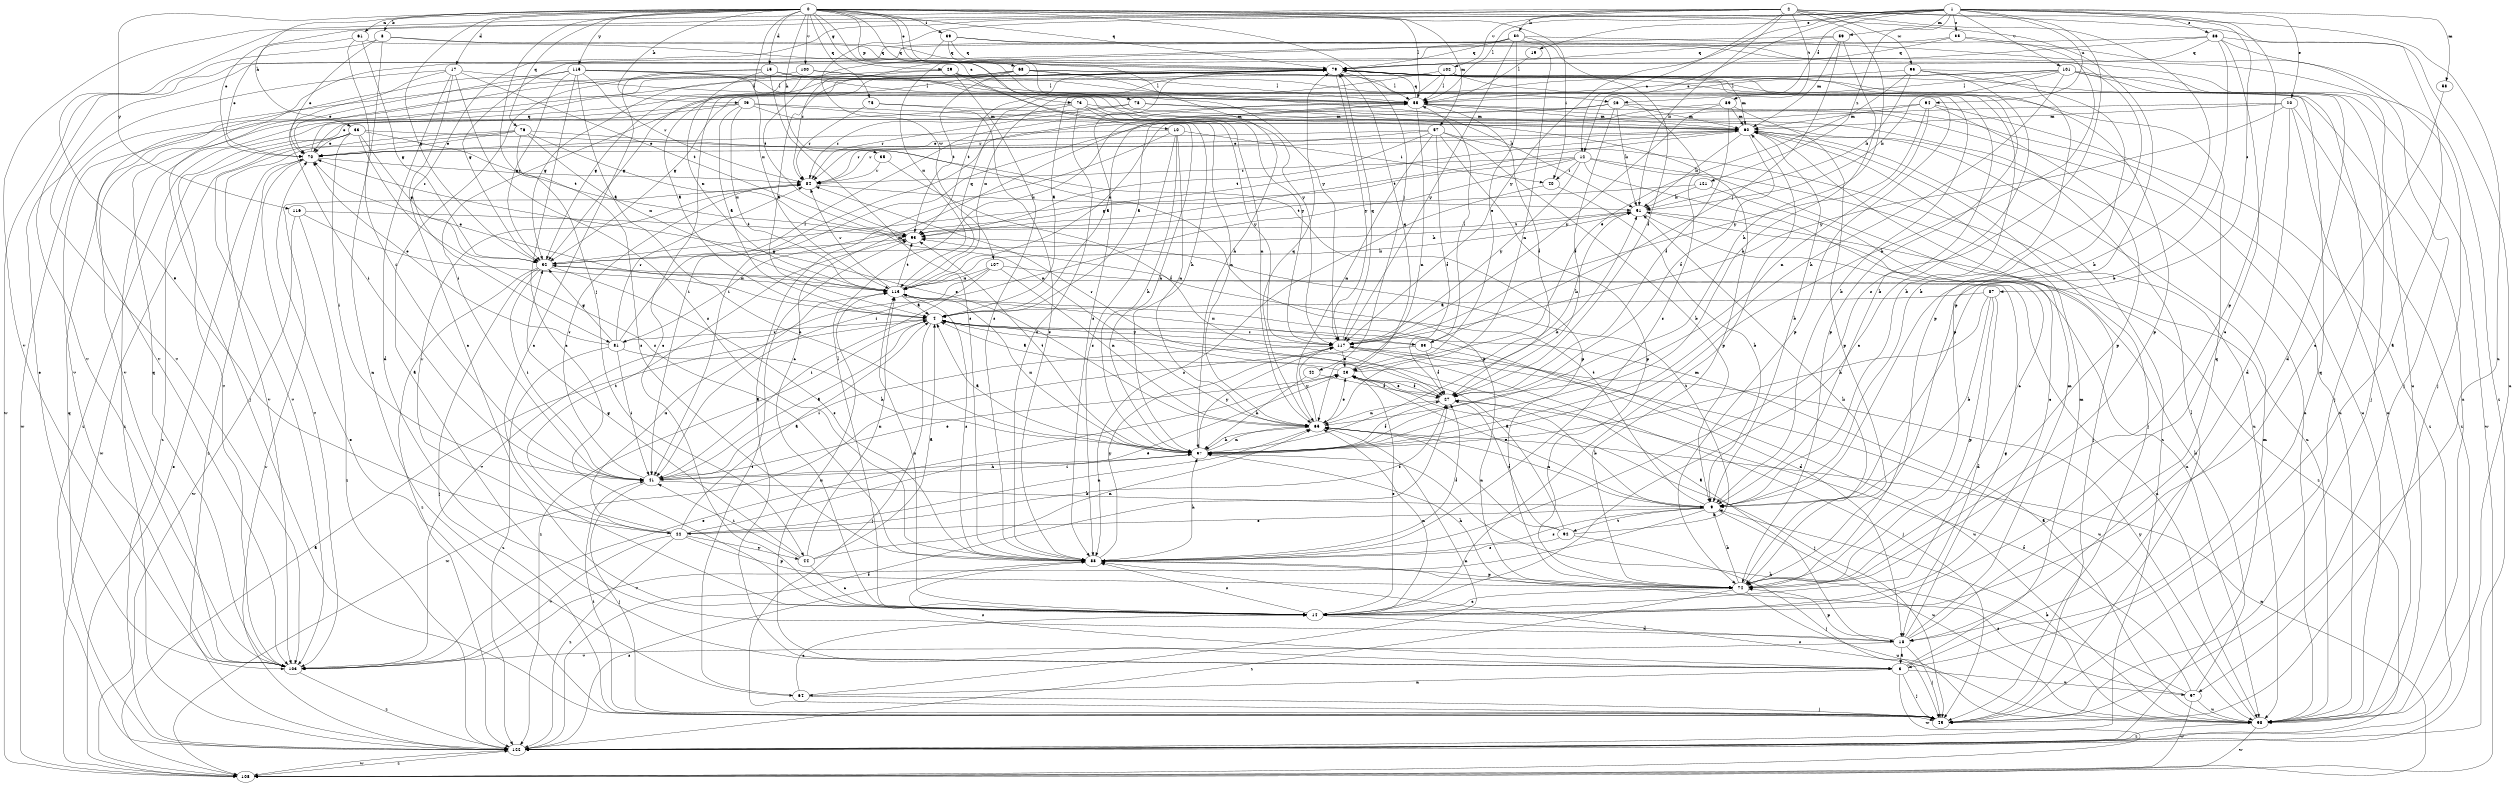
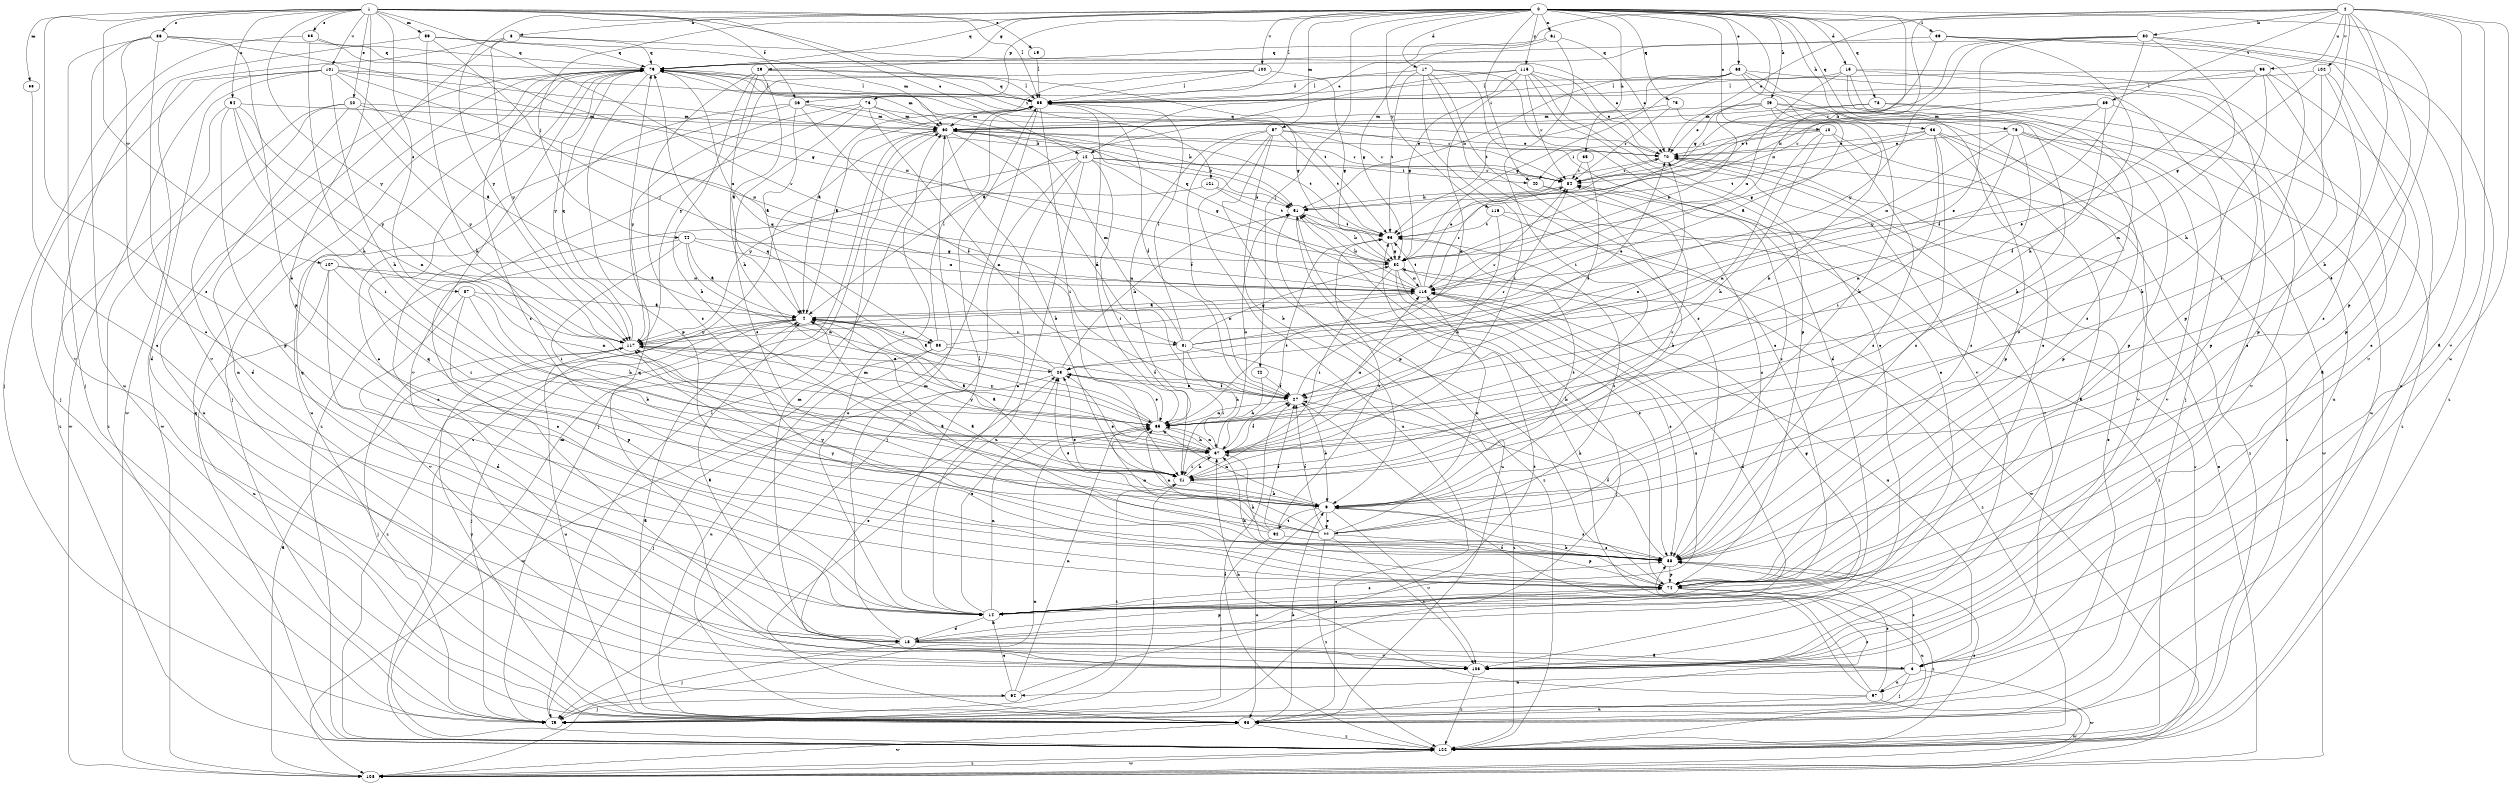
  strict digraph {
    0
    8
    10
    15
    17
    29
    32
    33
    35
    39
    40
    42
    44
    49
    55
    57
    61
    68
    73
    74
    75
    76
    78
    79
    100
    113
    115
    116
    117
    70
    64
    108
    88
    3
    37
    65
    9
    14
    26
    103
    93
    41
    18
    4
    51
    45
    122
    84
    27
    98
    60
    23
    1
    12
    19
    20
    58
    59
    81
    85
    86
    87
    94
    101
    107
    121
    83
    2
    22
    50
    89
    95
    97
    102
    92
    0 -> 8 [label=b]
    0 -> 10 [label=c]
    0 -> 15 [label=d]
    0 -> 17 [label=d]
    0 -> 29 [label=g]
    0 -> 32 [label=g]
    0 -> 33 [label=h]
    0 -> 35 [label=h]
    0 -> 39 [label=i]
    0 -> 40 [label=i]
    0 -> 42 [label=j]
    0 -> 44 [label=j]
    0 -> 49 [label=k]
    0 -> 55 [label=l]
    0 -> 57 [label=m]
    0 -> 61 [label=n]
    0 -> 68 [label=o]
    0 -> 73 [label=p]
    0 -> 74 [label=p]
    0 -> 75 [label=q]
    0 -> 76 [label=q]
    0 -> 78 [label=q]
    0 -> 79 [label=q]
    0 -> 100 [label=v]
    0 -> 113 [label=x]
    0 -> 115 [label=y]
    0 -> 116 [label=y]
    0 -> 117 [label=y]
    8 -> 79 [label=q]
    8 -> 117 [label=y]
    8 -> 70 [label=o]
    8 -> 64 [label=n]
    8 -> 108 [label=w]
    10 -> 40 [label=i]
    10 -> 70 [label=o]
    10 -> 88 [label=s]
    10 -> 3 [label=a]
    10 -> 37 [label=h]
    10 -> 65 [label=n]
    15 -> 55 [label=l]
    15 -> 113 [label=x]
    15 -> 88 [label=s]
    15 -> 3 [label=a]
    15 -> 9 [label=b]
    15 -> 14 [label=c]
    17 -> 88 [label=s]
    17 -> 14 [label=c]
    17 -> 26 [label=f]
    17 -> 103 [label=o]
    17 -> 93 [label=t]
    17 -> 41 [label=i]
    17 -> 18 [label=d]
    29 -> 32 [label=g]
    29 -> 55 [label=l]
    29 -> 88 [label=s]
    29 -> 37 [label=h]
    29 -> 9 [label=b]
    29 -> 4 [label=a]
    32 -> 113 [label=x]
    32 -> 88 [label=s]
    32 -> 41 [label=i]
    32 -> 51 [label=k]
    32 -> 45 [label=j]
    32 -> 122 [label=z]
    33 -> 32 [label=g]
    33 -> 74 [label=p]
    33 -> 70 [label=o]
    33 -> 88 [label=s]
    33 -> 103 [label=v]
    33 -> 93 [label=t]
    33 -> 41 [label=i]
    33 -> 122 [label=z]
    35 -> 84 [label=r]
    35 -> 27 [label=f]
    39 -> 74 [label=p]
    39 -> 79 [label=q]
    39 -> 37 [label=h]
    39 -> 93 [label=t]
    39 -> 98 [label=u]
    40 -> 88 [label=s]
    40 -> 9 [label=b]
    42 -> 37 [label=h]
    42 -> 27 [label=f]
    44 -> 32 [label=g]
    44 -> 113 [label=x]
    44 -> 65 [label=n]
    44 -> 14 [label=c]
    44 -> 41 [label=i]
    44 -> 4 [label=a]
    49 -> 113 [label=x]
    49 -> 70 [label=o]
    49 -> 37 [label=h]
    49 -> 4 [label=a]
    49 -> 122 [label=z]
    49 -> 98 [label=u]
    49 -> 60 [label=m]
    55 -> 79 [label=q]
    55 -> 65 [label=n]
    55 -> 41 [label=i]
    55 -> 4 [label=a]
    55 -> 27 [label=f]
    55 -> 98 [label=u]
    55 -> 60 [label=m]
    57 -> 74 [label=p]
    57 -> 70 [label=o]
    57 -> 65 [label=n]
    57 -> 9 [label=b]
    57 -> 93 [label=t]
    57 -> 84 [label=r]
    57 -> 27 [label=f]
    57 -> 98 [label=u]
    61 -> 32 [label=g]
    61 -> 79 [label=q]
    61 -> 70 [label=o]
    61 -> 41 [label=i]
    68 -> 32 [label=g]
    68 -> 55 [label=l]
    68 -> 9 [label=b]
    68 -> 14 [label=c]
    68 -> 93 [label=t]
    68 -> 51 [label=k]
    68 -> 45 [label=j]
    68 -> 98 [label=u]
    73 -> 117 [label=y]
    73 -> 88 [label=s]
    73 -> 65 [label=n]
    73 -> 122 [label=z]
    73 -> 84 [label=r]
    73 -> 60 [label=m]
    74 -> 37 [label=h]
    74 -> 9 [label=b]
    74 -> 14 [label=c]
    74 -> 51 [label=k]
    74 -> 122 [label=z]
    74 -> 98 [label=u]
    75 -> 88 [label=s]
    75 -> 84 [label=r]
    75 -> 60 [label=m]
    76 -> 74 [label=p]
    76 -> 113 [label=x]
    76 -> 70 [label=o]
    76 -> 108 [label=w]
    76 -> 88 [label=s]
    76 -> 65 [label=n]
    76 -> 103 [label=v]
    78 -> 74 [label=p]
    78 -> 103 [label=v]
    78 -> 84 [label=r]
    78 -> 60 [label=m]
    79 -> 55 [label=l]
    79 -> 74 [label=p]
    79 -> 117 [label=y]
    79 -> 108 [label=w]
    79 -> 88 [label=s]
    79 -> 103 [label=v]
    79 -> 93 [label=t]
    79 -> 45 [label=j]
    79 -> 60 [label=m]
    100 -> 32 [label=g]
    100 -> 55 [label=l]
    100 -> 117 [label=y]
    100 -> 4 [label=a]
    113 -> 79 [label=q]
    113 -> 70 [label=o]
    113 -> 88 [label=s]
    113 -> 93 [label=t]
    113 -> 18 [label=d]
    113 -> 4 [label=a]
    113 -> 51 [label=k]
    113 -> 84 [label=r]
    115 -> 32 [label=g]
    115 -> 55 [label=l]
    115 -> 74 [label=p]
    115 -> 70 [label=o]
    115 -> 65 [label=n]
    115 -> 14 [label=c]
    115 -> 103 [label=v]
    115 -> 4 [label=a]
    115 -> 84 [label=r]
    116 -> 108 [label=w]
    116 -> 37 [label=h]
    116 -> 93 [label=t]
    116 -> 122 [label=z]
    117 -> 79 [label=q]
    117 -> 41 [label=i]
    117 -> 45 [label=j]
    117 -> 98 [label=u]
    117 -> 23 [label=e]
    70 -> 79 [label=q]
    70 -> 103 [label=v]
    70 -> 122 [label=z]
    70 -> 84 [label=r]
    64 -> 65 [label=n]
    64 -> 14 [label=c]
    64 -> 93 [label=t]
    64 -> 45 [label=j]
    108 -> 70 [label=o]
    108 -> 65 [label=n]
    108 -> 4 [label=a]
    108 -> 122 [label=z]
    88 -> 74 [label=p]
    88 -> 117 [label=y]
    88 -> 37 [label=h]
    88 -> 27 [label=f]
    3 -> 79 [label=q]
    3 -> 113 [label=x]
    3 -> 64 [label=n]
    3 -> 108 [label=w]
    3 -> 88 [label=s]
    3 -> 45 [label=j]
    3 -> 60 [label=m]
    3 -> 97 [label=u]
    37 -> 113 [label=x]
    37 -> 117 [label=y]
    37 -> 65 [label=n]
    37 -> 93 [label=t]
    37 -> 41 [label=i]
    37 -> 4 [label=a]
    37 -> 51 [label=k]
    37 -> 27 [label=f]
    65 -> 79 [label=q]
    65 -> 117 [label=y]
    65 -> 70 [label=o]
    65 -> 37 [label=h]
    65 -> 23 [label=e]
    9 -> 88 [label=s]
    9 -> 65 [label=n]
    9 -> 103 [label=v]
    9 -> 93 [label=t]
    9 -> 98 [label=u]
    9 -> 23 [label=e]
    9 -> 22 [label=e]
    9 -> 92 [label=t]
    14 -> 55 [label=l]
    14 -> 113 [label=x]
    14 -> 88 [label=s]
    14 -> 65 [label=n]
    14 -> 18 [label=d]
    14 -> 60 [label=m]
    14 -> 23 [label=e]
    26 -> 14 [label=c]
    26 -> 4 [label=a]
    26 -> 51 [label=k]
    26 -> 27 [label=f]
    26 -> 98 [label=u]
    26 -> 60 [label=m]
    103 -> 79 [label=q]
    103 -> 122 [label=z]
    103 -> 23 [label=e]
    93 -> 32 [label=g]
    41 -> 37 [label=h]
    41 -> 9 [label=b]
    41 -> 4 [label=a]
    41 -> 45 [label=j]
    41 -> 84 [label=r]
    41 -> 23 [label=e]
    18 -> 32 [label=g]
    18 -> 74 [label=p]
    18 -> 79 [label=q]
    18 -> 3 [label=a]
    18 -> 103 [label=v]
    18 -> 4 [label=a]
    18 -> 45 [label=j]
    18 -> 60 [label=m]
    4 -> 117 [label=y]
    4 -> 45 [label=j]
    4 -> 122 [label=z]
    4 -> 81 [label=r]
    4 -> 83 [label=r]
    51 -> 93 [label=t]
    51 -> 122 [label=z]
    51 -> 98 [label=u]
    45 -> 55 [label=l]
    45 -> 70 [label=o]
    45 -> 41 [label=i]
    122 -> 79 [label=q]
    122 -> 108 [label=w]
    122 -> 88 [label=s]
    122 -> 84 [label=r]
    122 -> 27 [label=f]
    122 -> 60 [label=m]
    84 -> 51 [label=k]
    27 -> 65 [label=n]
    27 -> 9 [label=b]
    27 -> 84 [label=r]
    27 -> 23 [label=e]
    98 -> 117 [label=y]
    98 -> 108 [label=w]
    98 -> 88 [label=s]
    98 -> 9 [label=b]
    98 -> 4 [label=a]
    98 -> 122 [label=z]
    60 -> 70 [label=o]
    60 -> 9 [label=b]
    60 -> 93 [label=t]
    60 -> 51 [label=k]
    60 -> 45 [label=j]
    60 -> 122 [label=z]
    60 -> 84 [label=r]
    60 -> 27 [label=f]
    23 -> 79 [label=q]
    23 -> 4 [label=a]
    23 -> 51 [label=k]
    23 -> 45 [label=j]
    23 -> 27 [label=f]
    1 -> 55 [label=l]
    1 -> 74 [label=p]
    1 -> 117 [label=y]
    1 -> 88 [label=s]
    1 -> 26 [label=f]
    1 -> 12 [label=c]
    1 -> 19 [label=e]
    1 -> 20 [label=e]
    1 -> 58 [label=m]
    1 -> 59 [label=m]
    1 -> 81 [label=r]
    1 -> 85 [label=s]
    1 -> 86 [label=s]
    1 -> 87 [label=s]
    1 -> 94 [label=u]
    1 -> 101 [label=v]
    1 -> 107 [label=w]
    1 -> 121 [label=z]
    12 -> 32 [label=g]
    12 -> 40 [label=i]
    12 -> 117 [label=y]
    12 -> 14 [label=c]
    12 -> 41 [label=i]
    12 -> 45 [label=j]
    12 -> 84 [label=r]
    12 -> 98 [label=u]
    19 -> 55 [label=l]
    20 -> 113 [label=x]
    20 -> 117 [label=y]
    20 -> 18 [label=d]
    20 -> 122 [label=z]
    20 -> 98 [label=u]
    20 -> 60 [label=m]
    58 -> 14 [label=c]
    59 -> 79 [label=q]
    59 -> 37 [label=h]
    59 -> 103 [label=v]
    59 -> 60 [label=m]
    59 -> 83 [label=j]
    81 -> 32 [label=g]
    81 -> 55 [label=l]
    81 -> 70 [label=o]
    81 -> 37 [label=h]
    81 -> 41 [label=i]
    81 -> 122 [label=z]
    81 -> 84 [label=r]
    81 -> 60 [label=m]
    85 -> 32 [label=g]
    85 -> 79 [label=q]
    85 -> 37 [label=h]
    85 -> 45 [label=j]
    86 -> 79 [label=q]
    86 -> 113 [label=x]
    86 -> 9 [label=b]
    86 -> 14 [label=c]
    86 -> 103 [label=v]
    86 -> 45 [label=j]
    86 -> 98 [label=u]
    87 -> 74 [label=p]
    87 -> 37 [label=h]
    87 -> 9 [label=b]
    87 -> 18 [label=d]
    87 -> 4 [label=a]
    94 -> 74 [label=p]
    94 -> 117 [label=y]
    94 -> 65 [label=n]
    94 -> 41 [label=i]
    94 -> 122 [label=z]
    94 -> 60 [label=m]
    101 -> 55 [label=l]
    101 -> 113 [label=x]
    101 -> 108 [label=w]
    101 -> 37 [label=h]
    101 -> 18 [label=d]
    101 -> 4 [label=a]
    101 -> 51 [label=k]
    101 -> 45 [label=j]
    107 -> 113 [label=x]
    107 -> 65 [label=n]
    107 -> 103 [label=v]
    107 -> 41 [label=i]
    107 -> 98 [label=u]
    121 -> 14 [label=c]
    121 -> 93 [label=t]
    121 -> 51 [label=k]
    83 -> 55 [label=l]
    83 -> 113 [label=x]
    83 -> 108 [label=w]
    83 -> 27 [label=f]
    83 -> 98 [label=u]
    2 -> 70 [label=o]
    2 -> 3 [label=a]
    2 -> 37 [label=h]
    2 -> 9 [label=b]
    2 -> 103 [label=v]
    2 -> 51 [label=k]
    2 -> 12 [label=c]
    2 -> 22 [label=e]
    2 -> 50 [label=k]
    2 -> 89 [label=t]
-   2 -> 95 [label=w]
+   2 -> 95 [label=u]
    2 -> 97 [label=u]
    2 -> 102 [label=v]
    22 -> 74 [label=p]
    22 -> 113 [label=x]
-   22 -> 44 [label=y]
+   22 -> 117 [label=y]
    22 -> 65 [label=n]
    22 -> 103 [label=v]
    22 -> 93 [label=t]
    22 -> 4 [label=a]
    22 -> 122 [label=z]
    22 -> 84 [label=r]
    22 -> 27 [label=f]
    22 -> 23 [label=e]
    50 -> 79 [label=q]
    50 -> 117 [label=y]
    50 -> 65 [label=n]
    50 -> 103 [label=v]
    50 -> 122 [label=z]
    50 -> 84 [label=r]
    50 -> 27 [label=f]
    50 -> 23 [label=e]
    89 -> 74 [label=p]
    89 -> 117 [label=y]
    89 -> 84 [label=r]
    89 -> 27 [label=f]
    89 -> 60 [label=m]
    95 -> 55 [label=l]
    95 -> 74 [label=p]
    95 -> 9 [label=b]
    95 -> 14 [label=c]
    95 -> 51 [label=k]
    95 -> 23 [label=e]
    97 -> 108 [label=w]
    97 -> 88 [label=s]
    97 -> 37 [label=h]
    97 -> 51 [label=k]
    97 -> 27 [label=f]
    97 -> 98 [label=u]
    102 -> 32 [label=g]
    102 -> 55 [label=l]
    102 -> 74 [label=p]
    102 -> 88 [label=s]
    102 -> 41 [label=i]
    92 -> 88 [label=s]
    92 -> 65 [label=n]
    92 -> 93 [label=t]
    92 -> 4 [label=a]
    92 -> 45 [label=j]
    92 -> 27 [label=f]
  }
